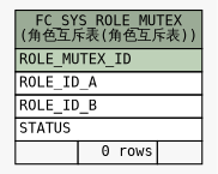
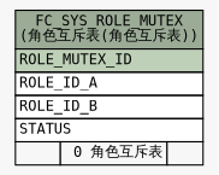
  digraph {
    bgcolor="#f7f7f7"
    fontname="DejaVu Sans Mono"
    fontsize=11
    nodesep=0.18
    rankdir=RL
    ranksep=0.46
-   n1 [fontname="DejaVu Sans Mono" fontsize=11 label=<     <TABLE BORDER="0" CELLBORDER="1" CELLSPACING="0" BGCOLOR="#ffffff">       <TR><TD COLSPAN="3" BGCOLOR="#9bab96" ALIGN="CENTER">FC_SYS_ROLE_MUTEX<br/>(角色互斥表(角色互斥表))</TD></TR>       <TR><TD PORT="ROLE_MUTEX_ID" COLSPAN="3" BGCOLOR="#bed1b8" ALIGN="LEFT">ROLE_MUTEX_ID</TD></TR>       <TR><TD PORT="ROLE_ID_A" COLSPAN="3" ALIGN="LEFT">ROLE_ID_A</TD></TR>       <TR><TD PORT="ROLE_ID_B" COLSPAN="3" ALIGN="LEFT">ROLE_ID_B</TD></TR>       <TR><TD PORT="STATUS" COLSPAN="3" ALIGN="LEFT">STATUS</TD></TR>       <TR><TD ALIGN="LEFT" BGCOLOR="#f7f7f7">  </TD><TD ALIGN="RIGHT" BGCOLOR="#f7f7f7">0 rows</TD><TD ALIGN="RIGHT" BGCOLOR="#f7f7f7">  </TD></TR>     </TABLE>> shape=plaintext]
+   n1 [fontname="DejaVu Sans Mono" fontsize=11 label=<     <TABLE BORDER="0" CELLBORDER="1" CELLSPACING="0" BGCOLOR="#ffffff">       <TR><TD COLSPAN="3" BGCOLOR="#9bab96" ALIGN="CENTER">FC_SYS_ROLE_MUTEX<br/>(角色互斥表(角色互斥表))</TD></TR>       <TR><TD PORT="ROLE_MUTEX_ID" COLSPAN="3" BGCOLOR="#bed1b8" ALIGN="LEFT">ROLE_MUTEX_ID</TD></TR>       <TR><TD PORT="ROLE_ID_A" COLSPAN="3" ALIGN="LEFT">ROLE_ID_A</TD></TR>       <TR><TD PORT="ROLE_ID_B" COLSPAN="3" ALIGN="LEFT">ROLE_ID_B</TD></TR>       <TR><TD PORT="STATUS" COLSPAN="3" ALIGN="LEFT">STATUS</TD></TR>       <TR><TD ALIGN="LEFT" BGCOLOR="#f7f7f7">  </TD><TD ALIGN="RIGHT" BGCOLOR="#f7f7f7">0 角色互斥表</TD><TD ALIGN="RIGHT" BGCOLOR="#f7f7f7">  </TD></TR>     </TABLE>> shape=plaintext]
  }
